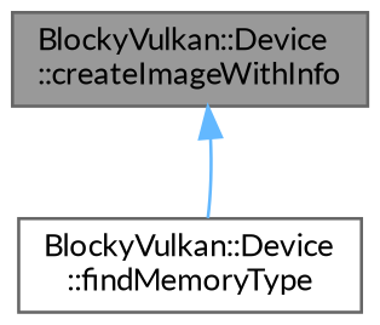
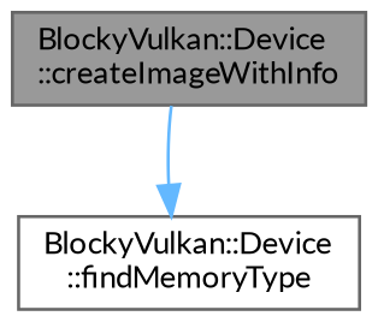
  digraph {
    rankdir=TB
    fontname=Lato
    node [fontname=Lato fontsize=10 shape=box style=filled]
    n1 [color=gray40 fillcolor=grey60 fontcolor=black height=0.2 label="BlockyVulkan::Device\l::createImageWithInfo" width=0.4]
    n2 [color=grey40 fillcolor=white height=0.2 label="BlockyVulkan::Device\l::findMemoryType" width=0.4]
-   n2 -> n1 [color=steelblue1 fontname=Lato fontsize=10 labelfontname=Helvetica labelfontsize=10 style=solid]
+   n1 -> n2 [color=steelblue1 fontname=Lato fontsize=10 labelfontname=Helvetica labelfontsize=10 style=solid]
  }
